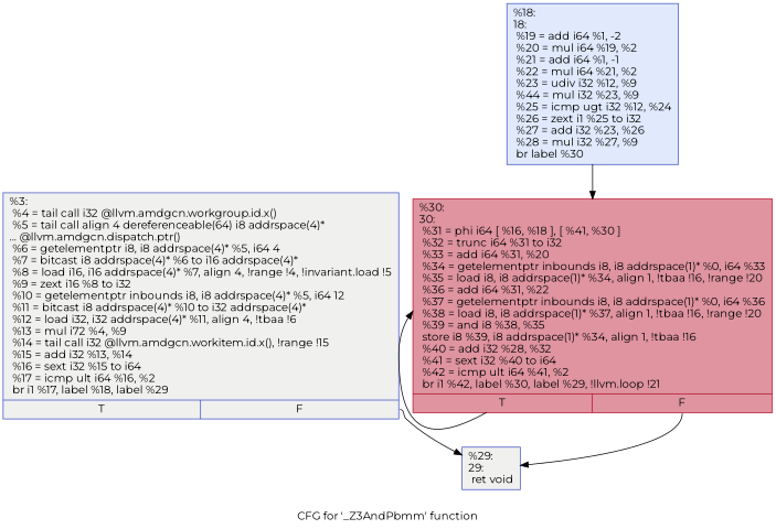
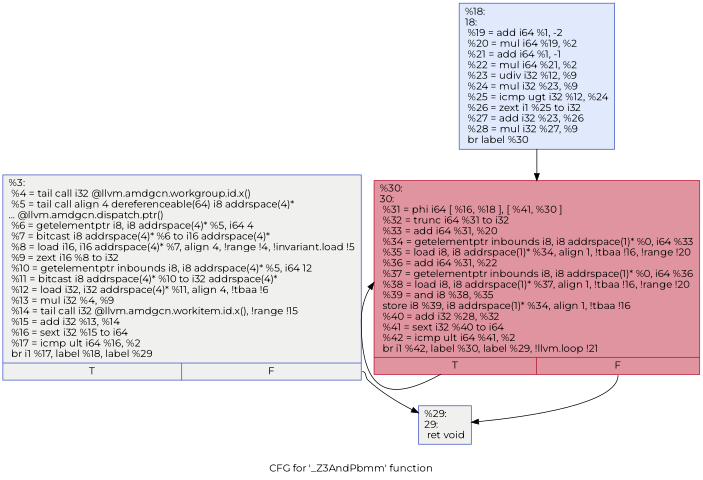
  digraph {
    fontname=Montserrat
    label="CFG for '_Z3AndPbmm' function"
    node [color="#3d50c3ff" fillcolor="#dedcdb70" fontname=Montserrat shape=record style=filled]
    edge [fontname=Montserrat tailport=s1]
-   n1 [label="{%3:\l  %4 = tail call i32 @llvm.amdgcn.workgroup.id.x()\l  %5 = tail call align 4 dereferenceable(64) i8 addrspace(4)*\l... @llvm.amdgcn.dispatch.ptr()\l  %6 = getelementptr i8, i8 addrspace(4)* %5, i64 4\l  %7 = bitcast i8 addrspace(4)* %6 to i16 addrspace(4)*\l  %8 = load i16, i16 addrspace(4)* %7, align 4, !range !4, !invariant.load !5\l  %9 = zext i16 %8 to i32\l  %10 = getelementptr inbounds i8, i8 addrspace(4)* %5, i64 12\l  %11 = bitcast i8 addrspace(4)* %10 to i32 addrspace(4)*\l  %12 = load i32, i32 addrspace(4)* %11, align 4, !tbaa !6\l  %13 = mul i72 %4, %9\l  %14 = tail call i32 @llvm.amdgcn.workitem.id.x(), !range !15\l  %15 = add i32 %13, %14\l  %16 = sext i32 %15 to i64\l  %17 = icmp ult i64 %16, %2\l  br i1 %17, label %18, label %29\l|{<s0>T|<s1>F}}"]
+   n1 [label="{%3:\l  %4 = tail call i32 @llvm.amdgcn.workgroup.id.x()\l  %5 = tail call align 4 dereferenceable(64) i8 addrspace(4)*\l... @llvm.amdgcn.dispatch.ptr()\l  %6 = getelementptr i8, i8 addrspace(4)* %5, i64 4\l  %7 = bitcast i8 addrspace(4)* %6 to i16 addrspace(4)*\l  %8 = load i16, i16 addrspace(4)* %7, align 4, !range !4, !invariant.load !5\l  %9 = zext i16 %8 to i32\l  %10 = getelementptr inbounds i8, i8 addrspace(4)* %5, i64 12\l  %11 = bitcast i8 addrspace(4)* %10 to i32 addrspace(4)*\l  %12 = load i32, i32 addrspace(4)* %11, align 4, !tbaa !6\l  %13 = mul i32 %4, %9\l  %14 = tail call i32 @llvm.amdgcn.workitem.id.x(), !range !15\l  %15 = add i32 %13, %14\l  %16 = sext i32 %15 to i64\l  %17 = icmp ult i64 %16, %2\l  br i1 %17, label %18, label %29\l|{<s0>T|<s1>F}}"]
    n2 [label="{%29:\l29:                                               \l  ret void\l}"]
-   n3 [fillcolor="#b9d0f970" label="{%18:\l18:                                               \l  %19 = add i64 %1, -2\l  %20 = mul i64 %19, %2\l  %21 = add i64 %1, -1\l  %22 = mul i64 %21, %2\l  %23 = udiv i32 %12, %9\l  %44 = mul i32 %23, %9\l  %25 = icmp ugt i32 %12, %24\l  %26 = zext i1 %25 to i32\l  %27 = add i32 %23, %26\l  %28 = mul i32 %27, %9\l  br label %30\l}"]
+   n3 [fillcolor="#b9d0f970" label="{%18:\l18:                                               \l  %19 = add i64 %1, -2\l  %20 = mul i64 %19, %2\l  %21 = add i64 %1, -1\l  %22 = mul i64 %21, %2\l  %23 = udiv i32 %12, %9\l  %24 = mul i32 %23, %9\l  %25 = icmp ugt i32 %12, %24\l  %26 = zext i1 %25 to i32\l  %27 = add i32 %23, %26\l  %28 = mul i32 %27, %9\l  br label %30\l}"]
    n4 [color="#b70d28ff" fillcolor="#b70d2870" label="{%30:\l30:                                               \l  %31 = phi i64 [ %16, %18 ], [ %41, %30 ]\l  %32 = trunc i64 %31 to i32\l  %33 = add i64 %31, %20\l  %34 = getelementptr inbounds i8, i8 addrspace(1)* %0, i64 %33\l  %35 = load i8, i8 addrspace(1)* %34, align 1, !tbaa !16, !range !20\l  %36 = add i64 %31, %22\l  %37 = getelementptr inbounds i8, i8 addrspace(1)* %0, i64 %36\l  %38 = load i8, i8 addrspace(1)* %37, align 1, !tbaa !16, !range !20\l  %39 = and i8 %38, %35\l  store i8 %39, i8 addrspace(1)* %34, align 1, !tbaa !16\l  %40 = add i32 %28, %32\l  %41 = sext i32 %40 to i64\l  %42 = icmp ult i64 %41, %2\l  br i1 %42, label %30, label %29, !llvm.loop !21\l|{<s0>T|<s1>F}}"]
    n1 -> n2
    n3 -> n4 [tailport=s0]
    n4 -> n2
    n4 -> n4 [tailport=s0]
  }
